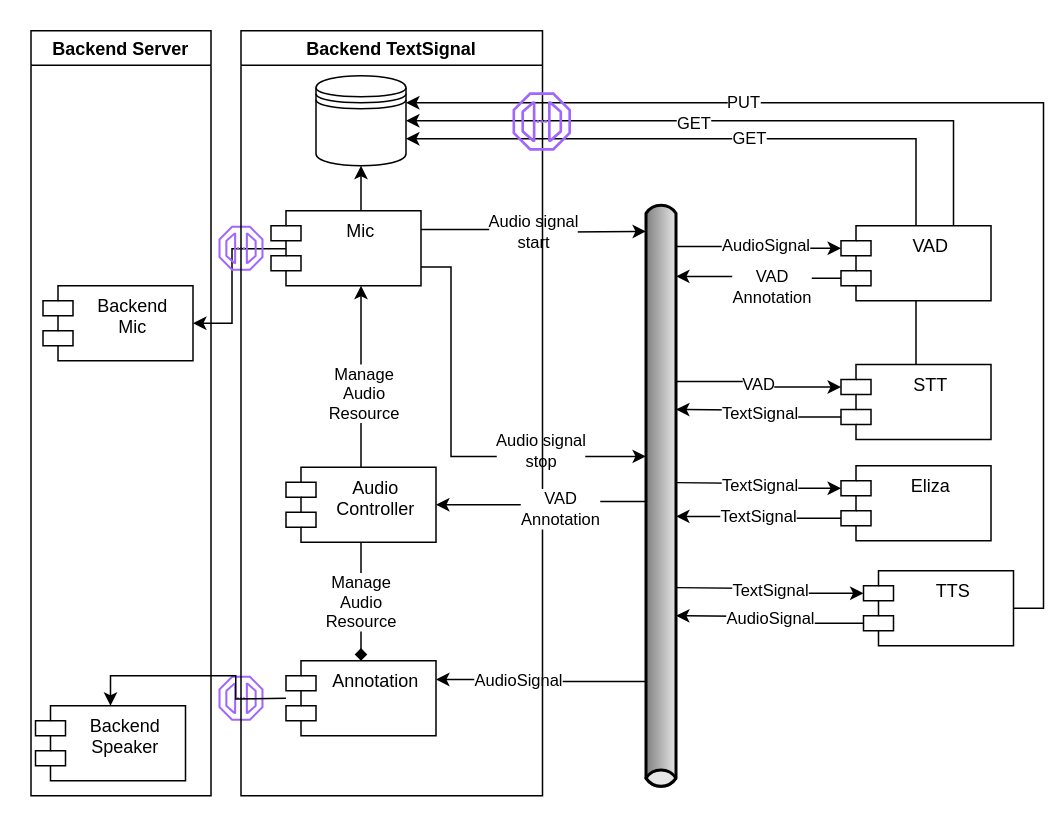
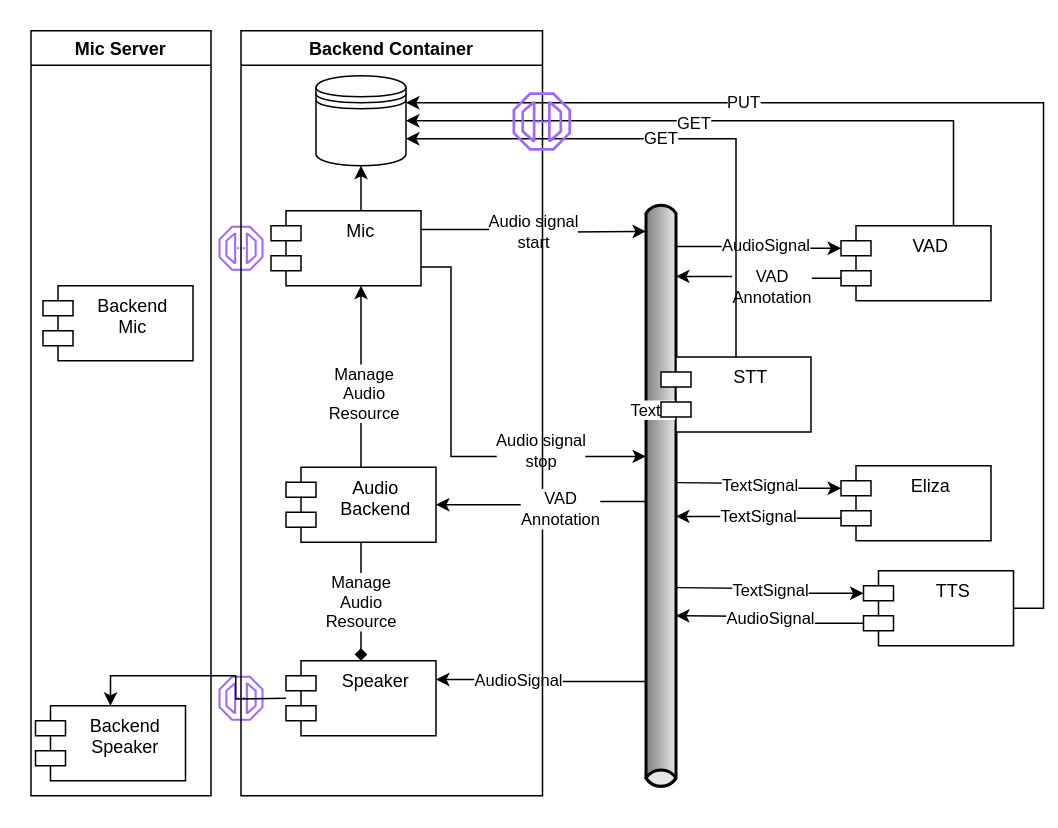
  <mxCell id="0" />
  <mxCell id="1" parent="0" />
  <mxCell id="2" value="" style="sketch=0;outlineConnect=0;fontColor=#232F3E;gradientColor=none;fillColor=#A166FF;strokeColor=none;dashed=0;verticalLabelPosition=bottom;verticalAlign=top;align=center;html=1;fontSize=12;fontStyle=0;aspect=fixed;pointerEvents=1;shape=mxgraph.aws4.endpoint;" parent="1" vertex="1"><mxGeometry x="145" y="450" width="30" height="30" as="geometry" /></mxCell>
- <mxCell id="3" style="edgeStyle=orthogonalEdgeStyle;rounded=0;orthogonalLoop=1;jettySize=auto;html=1;exitX=0.105;exitY=0.507;exitDx=0;exitDy=0;entryX=1;entryY=0.5;entryDx=0;entryDy=0;exitPerimeter=0;" parent="1" source="6" target="41" edge="1"><mxGeometry relative="1" as="geometry" /></mxCell>
  <mxCell id="4" value="Audio signal&lt;br&gt;start" style="edgeStyle=orthogonalEdgeStyle;rounded=0;orthogonalLoop=1;jettySize=auto;html=1;exitX=1;exitY=0.25;exitDx=0;exitDy=0;entryX=0;entryY=1;entryDx=80;entryDy=0;entryPerimeter=0;" parent="1" source="6" edge="1"><mxGeometry relative="1" as="geometry"><mxPoint x="430" y="153.75" as="targetPoint" /></mxGeometry></mxCell>
  <mxCell id="5" style="edgeStyle=orthogonalEdgeStyle;rounded=0;orthogonalLoop=1;jettySize=auto;html=1;exitX=0.5;exitY=0;exitDx=0;exitDy=0;entryX=0.5;entryY=1;entryDx=0;entryDy=0;" parent="1" source="6" target="35" edge="1"><mxGeometry relative="1" as="geometry" /></mxCell>
  <mxCell id="6" value="Mic&#10;" style="shape=module;align=left;spacingLeft=20;align=center;verticalAlign=top;" parent="1" vertex="1"><mxGeometry x="180" y="140" width="100" height="50" as="geometry" /></mxCell>
  <mxCell id="7" value="" style="sketch=0;outlineConnect=0;fontColor=#232F3E;gradientColor=none;fillColor=#A166FF;strokeColor=none;dashed=0;verticalLabelPosition=bottom;verticalAlign=top;align=center;html=1;fontSize=12;fontStyle=0;aspect=fixed;pointerEvents=1;shape=mxgraph.aws4.endpoint;" parent="1" vertex="1"><mxGeometry x="145" y="150" width="30" height="30" as="geometry" /></mxCell>
  <mxCell id="8" style="edgeStyle=orthogonalEdgeStyle;rounded=0;orthogonalLoop=1;jettySize=auto;html=1;entryX=0;entryY=0;entryDx=0;entryDy=15;entryPerimeter=0;exitX=0;exitY=0;exitDx=30;exitDy=0;exitPerimeter=0;" parent="1" source="13" target="23" edge="1"><mxGeometry relative="1" as="geometry"><mxPoint x="450" y="165" as="sourcePoint" /></mxGeometry></mxCell>
  <mxCell id="9" value="AudioSignal" style="edgeLabel;html=1;align=center;verticalAlign=middle;resizable=0;points=[];" parent="8" vertex="1" connectable="0"><mxGeometry x="-0.154" y="1" relative="1" as="geometry"><mxPoint x="12" as="offset" /></mxGeometry></mxCell>
  <mxCell id="10" value="VAD" style="edgeStyle=orthogonalEdgeStyle;rounded=0;orthogonalLoop=1;jettySize=auto;html=1;exitX=0;exitY=0;exitDx=120;exitDy=0;exitPerimeter=0;entryX=0;entryY=0;entryDx=0;entryDy=15;entryPerimeter=0;" parent="1" source="13" target="21" edge="1"><mxGeometry relative="1" as="geometry"><mxPoint x="450" y="252.5" as="sourcePoint" /></mxGeometry></mxCell>
  <mxCell id="11" style="edgeStyle=orthogonalEdgeStyle;rounded=0;orthogonalLoop=1;jettySize=auto;html=1;exitX=0;exitY=1;exitDx=320;exitDy=0;exitPerimeter=0;entryX=1;entryY=0.25;entryDx=0;entryDy=0;" parent="1" source="13" target="39" edge="1"><mxGeometry relative="1" as="geometry" /></mxCell>
  <mxCell id="12" value="AudioSignal" style="edgeLabel;html=1;align=center;verticalAlign=middle;resizable=0;points=[];" parent="11" vertex="1" connectable="0"><mxGeometry x="0.227" relative="1" as="geometry"><mxPoint as="offset" /></mxGeometry></mxCell>
  <mxCell id="13" value="" style="strokeWidth=2;strokeColor=#000000;dashed=0;align=center;html=1;fontSize=8;shape=mxgraph.eip.messageChannel;rotation=90;" parent="1" vertex="1"><mxGeometry x="243.75" y="320" width="392.5" height="20" as="geometry" /></mxCell>
  <mxCell id="14" style="edgeStyle=orthogonalEdgeStyle;rounded=0;orthogonalLoop=1;jettySize=auto;html=1;exitX=0;exitY=0;exitDx=0;exitDy=35;exitPerimeter=0;entryX=0;entryY=0;entryDx=50;entryDy=0;entryPerimeter=0;" parent="1" source="23" target="13" edge="1"><mxGeometry relative="1" as="geometry"><mxPoint x="450" y="190" as="targetPoint" /></mxGeometry></mxCell>
  <mxCell id="15" value="VAD&lt;br&gt;Annotation" style="edgeLabel;html=1;align=center;verticalAlign=middle;resizable=0;points=[];" parent="14" vertex="1" connectable="0"><mxGeometry x="-0.311" relative="1" as="geometry"><mxPoint x="-9" y="5" as="offset" /></mxGeometry></mxCell>
  <mxCell id="16" style="edgeStyle=orthogonalEdgeStyle;rounded=0;orthogonalLoop=1;jettySize=auto;html=1;exitX=0.75;exitY=0;exitDx=0;exitDy=0;entryX=1;entryY=0.5;entryDx=0;entryDy=0;" parent="1" source="23" target="35" edge="1"><mxGeometry relative="1" as="geometry" /></mxCell>
  <mxCell id="17" value="GET" style="edgeLabel;html=1;align=center;verticalAlign=middle;resizable=0;points=[];" parent="16" vertex="1" connectable="0"><mxGeometry x="0.124" y="1" relative="1" as="geometry"><mxPoint as="offset" /></mxGeometry></mxCell>
  <mxCell id="18" value="TextSignal" style="edgeStyle=orthogonalEdgeStyle;rounded=0;orthogonalLoop=1;jettySize=auto;html=1;exitX=0;exitY=0;exitDx=0;exitDy=35;exitPerimeter=0;entryX=0;entryY=0;entryDx=110;entryDy=0;entryPerimeter=0;" parent="1" source="21" edge="1"><mxGeometry relative="1" as="geometry"><mxPoint x="450" y="272.5" as="targetPoint" /></mxGeometry></mxCell>
  <mxCell id="19" style="edgeStyle=orthogonalEdgeStyle;rounded=0;orthogonalLoop=1;jettySize=auto;html=1;exitX=0.5;exitY=0;exitDx=0;exitDy=0;entryX=1;entryY=0.7;entryDx=0;entryDy=0;" parent="1" source="21" target="35" edge="1"><mxGeometry relative="1" as="geometry" /></mxCell>
  <mxCell id="20" value="GET" style="edgeLabel;html=1;align=center;verticalAlign=middle;resizable=0;points=[];" parent="19" vertex="1" connectable="0"><mxGeometry x="0.07" y="-1" relative="1" as="geometry"><mxPoint as="offset" /></mxGeometry></mxCell>
- <mxCell id="21" value="STT&#10;" style="shape=module;align=left;spacingLeft=20;align=center;verticalAlign=top;" parent="1" vertex="1"><mxGeometry x="560" y="242.5" width="100" height="50" as="geometry" /></mxCell>
+ <mxCell id="21" value="STT&#10;" style="shape=module;align=left;spacingLeft=20;align=center;verticalAlign=top;" parent="1" vertex="1"><mxGeometry x="440" y="237.5" width="100" height="50" as="geometry" /></mxCell>
  <mxCell id="22" value="Audio signal&lt;br&gt;stop" style="edgeStyle=orthogonalEdgeStyle;rounded=0;orthogonalLoop=1;jettySize=auto;html=1;exitX=1;exitY=0.75;exitDx=0;exitDy=0;entryX=0;entryY=1;entryDx=170;entryDy=0;entryPerimeter=0;" parent="1" source="6" target="13" edge="1"><mxGeometry x="0.493" y="4" relative="1" as="geometry"><mxPoint x="430" y="178" as="targetPoint" /><mxPoint x="350" y="162.5" as="sourcePoint" /><Array as="points"><mxPoint x="300" y="178" /><mxPoint x="300" y="304" /></Array><mxPoint as="offset" /></mxGeometry></mxCell>
  <mxCell id="23" value="VAD&#10;" style="shape=module;align=left;spacingLeft=20;align=center;verticalAlign=top;" parent="1" vertex="1"><mxGeometry x="560" y="150" width="100" height="50" as="geometry" /></mxCell>
  <mxCell id="24" style="edgeStyle=orthogonalEdgeStyle;rounded=0;orthogonalLoop=1;jettySize=auto;html=1;" parent="1" target="25" edge="1"><mxGeometry relative="1" as="geometry"><mxPoint x="190" y="465" as="sourcePoint" /><mxPoint x="190" y="465" as="targetPoint" /></mxGeometry></mxCell>
  <mxCell id="25" value="Backend&#10;Speaker" style="shape=module;align=left;spacingLeft=20;align=center;verticalAlign=top;" parent="1" vertex="1"><mxGeometry x="23" y="470" width="100" height="50" as="geometry" /></mxCell>
  <mxCell id="26" value="TextSignal" style="edgeStyle=orthogonalEdgeStyle;rounded=0;orthogonalLoop=1;jettySize=auto;html=1;exitX=0;exitY=0;exitDx=120;exitDy=0;exitPerimeter=0;entryX=0;entryY=0;entryDx=0;entryDy=15;entryPerimeter=0;" parent="1" target="28" edge="1"><mxGeometry relative="1" as="geometry"><mxPoint x="450" y="321.25" as="sourcePoint" /></mxGeometry></mxCell>
  <mxCell id="27" value="TextSignal" style="edgeStyle=orthogonalEdgeStyle;rounded=0;orthogonalLoop=1;jettySize=auto;html=1;exitX=0;exitY=0;exitDx=0;exitDy=35;exitPerimeter=0;entryX=0;entryY=0;entryDx=210;entryDy=0;entryPerimeter=0;" parent="1" source="28" target="13" edge="1"><mxGeometry relative="1" as="geometry"><mxPoint x="450" y="340" as="targetPoint" /></mxGeometry></mxCell>
  <mxCell id="28" value="Eliza" style="shape=module;align=left;spacingLeft=20;align=center;verticalAlign=top;" parent="1" vertex="1"><mxGeometry x="560" y="310" width="100" height="50" as="geometry" /></mxCell>
  <mxCell id="29" value="TextSignal" style="edgeStyle=orthogonalEdgeStyle;rounded=0;orthogonalLoop=1;jettySize=auto;html=1;exitX=0;exitY=0;exitDx=120;exitDy=0;exitPerimeter=0;entryX=0;entryY=0;entryDx=0;entryDy=15;entryPerimeter=0;" parent="1" target="33" edge="1"><mxGeometry relative="1" as="geometry"><mxPoint x="450" y="391.25" as="sourcePoint" /></mxGeometry></mxCell>
  <mxCell id="30" value="AudioSignal" style="edgeStyle=orthogonalEdgeStyle;rounded=0;orthogonalLoop=1;jettySize=auto;html=1;exitX=0;exitY=0;exitDx=0;exitDy=35;exitPerimeter=0;entryX=0;entryY=0;entryDx=110;entryDy=0;entryPerimeter=0;" parent="1" source="33" edge="1"><mxGeometry relative="1" as="geometry"><mxPoint x="450" y="410" as="targetPoint" /></mxGeometry></mxCell>
  <mxCell id="31" style="edgeStyle=orthogonalEdgeStyle;rounded=0;orthogonalLoop=1;jettySize=auto;html=1;exitX=1;exitY=0.5;exitDx=0;exitDy=0;entryX=1;entryY=0.3;entryDx=0;entryDy=0;" parent="1" source="33" target="35" edge="1"><mxGeometry relative="1" as="geometry" /></mxCell>
  <mxCell id="32" value="PUT" style="edgeLabel;html=1;align=center;verticalAlign=middle;resizable=0;points=[];" parent="31" vertex="1" connectable="0"><mxGeometry x="0.426" y="-1" relative="1" as="geometry"><mxPoint as="offset" /></mxGeometry></mxCell>
  <mxCell id="33" value="TTS" style="shape=module;align=left;spacingLeft=20;align=center;verticalAlign=top;" parent="1" vertex="1"><mxGeometry x="575" y="380" width="100" height="50" as="geometry" /></mxCell>
- <mxCell id="34" value="Backend TextSignal" style="swimlane;" parent="1" vertex="1"><mxGeometry x="160" y="20" width="201" height="510" as="geometry" /></mxCell>
+ <mxCell id="34" value="Backend Container" style="swimlane;" parent="1" vertex="1"><mxGeometry x="160" y="20" width="201" height="510" as="geometry" /></mxCell>
  <mxCell id="35" value="" style="shape=datastore;whiteSpace=wrap;html=1;" parent="34" vertex="1"><mxGeometry x="50" y="30" width="60" height="60" as="geometry" /></mxCell>
  <mxCell id="36" value="" style="sketch=0;outlineConnect=0;fontColor=#232F3E;gradientColor=none;fillColor=#A166FF;strokeColor=none;dashed=0;verticalLabelPosition=bottom;verticalAlign=top;align=center;html=1;fontSize=12;fontStyle=0;aspect=fixed;pointerEvents=1;shape=mxgraph.aws4.endpoint;" parent="34" vertex="1"><mxGeometry x="181" y="41" width="39" height="39" as="geometry" /></mxCell>
  <mxCell id="37" value="Manage&lt;br&gt;Audio&lt;br&gt;Resource" style="edgeStyle=orthogonalEdgeStyle;rounded=0;orthogonalLoop=1;jettySize=auto;html=1;exitX=0.5;exitY=1;exitDx=0;exitDy=0;entryX=0.5;entryY=0;entryDx=0;entryDy=0;endArrow=diamond;" parent="34" source="38" target="39" edge="1"><mxGeometry relative="1" as="geometry" /></mxCell>
- <mxCell id="38" value="Audio&#10;Controller" style="shape=module;align=left;spacingLeft=20;align=center;verticalAlign=top;" parent="34" vertex="1"><mxGeometry x="30" y="291" width="100" height="50" as="geometry" /></mxCell>
- <mxCell id="39" value="Annotation" style="shape=module;align=left;spacingLeft=20;align=center;verticalAlign=top;" parent="34" vertex="1"><mxGeometry x="30" y="420" width="100" height="50" as="geometry" /></mxCell>
- <mxCell id="40" value="Backend Server" style="swimlane;" parent="1" vertex="1"><mxGeometry x="20" y="20" width="120" height="510" as="geometry" /></mxCell>
+ <mxCell id="38" value="Audio&#10;Backend" style="shape=module;align=left;spacingLeft=20;align=center;verticalAlign=top;" parent="34" vertex="1"><mxGeometry x="30" y="291" width="100" height="50" as="geometry" /></mxCell>
+ <mxCell id="39" value="Speaker" style="shape=module;align=left;spacingLeft=20;align=center;verticalAlign=top;" parent="34" vertex="1"><mxGeometry x="30" y="420" width="100" height="50" as="geometry" /></mxCell>
+ <mxCell id="40" value="Mic Server" style="swimlane;" parent="1" vertex="1"><mxGeometry x="20" y="20" width="120" height="510" as="geometry" /></mxCell>
  <mxCell id="41" value="Backend&#10;Mic" style="shape=module;align=left;spacingLeft=20;align=center;verticalAlign=top;" parent="40" vertex="1"><mxGeometry x="8" y="170" width="100" height="50" as="geometry" /></mxCell>
  <mxCell id="42" style="edgeStyle=orthogonalEdgeStyle;rounded=0;orthogonalLoop=1;jettySize=auto;html=1;entryX=1;entryY=0.5;entryDx=0;entryDy=0;exitX=0;exitY=1;exitDx=200;exitDy=0;exitPerimeter=0;" parent="1" source="13" target="38" edge="1"><mxGeometry relative="1" as="geometry"><mxPoint x="460" y="193.75" as="targetPoint" /><mxPoint x="430" y="355" as="sourcePoint" /></mxGeometry></mxCell>
  <mxCell id="43" value="VAD&lt;br&gt;Annotation" style="edgeLabel;html=1;align=center;verticalAlign=middle;resizable=0;points=[];" parent="42" vertex="1" connectable="0"><mxGeometry x="-0.311" relative="1" as="geometry"><mxPoint x="-9" y="5" as="offset" /></mxGeometry></mxCell>
  <mxCell id="44" style="edgeStyle=orthogonalEdgeStyle;rounded=0;orthogonalLoop=1;jettySize=auto;html=1;exitX=0.5;exitY=0;exitDx=0;exitDy=0;" parent="1" source="38" edge="1"><mxGeometry relative="1" as="geometry"><mxPoint x="240" y="190" as="targetPoint" /></mxGeometry></mxCell>
  <mxCell id="45" value="Manage&lt;br&gt;Audio&lt;br&gt;Resource" style="edgeLabel;html=1;align=center;verticalAlign=middle;resizable=0;points=[];" parent="44" vertex="1" connectable="0"><mxGeometry x="-0.171" y="-1" relative="1" as="geometry"><mxPoint as="offset" /></mxGeometry></mxCell>
